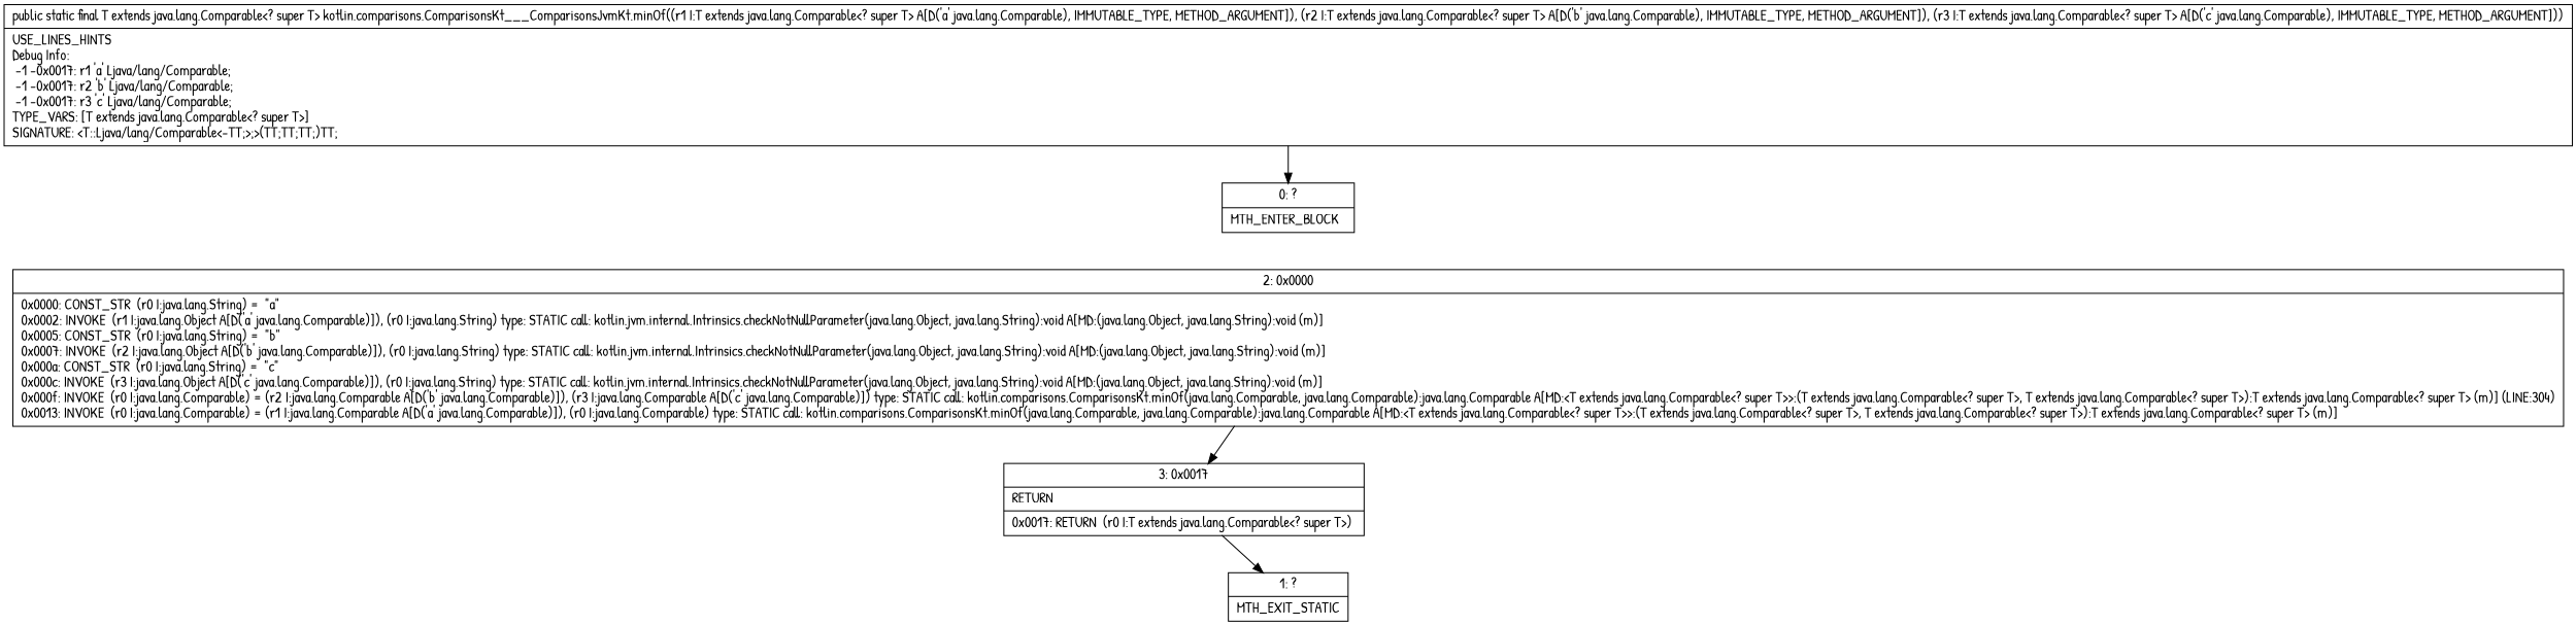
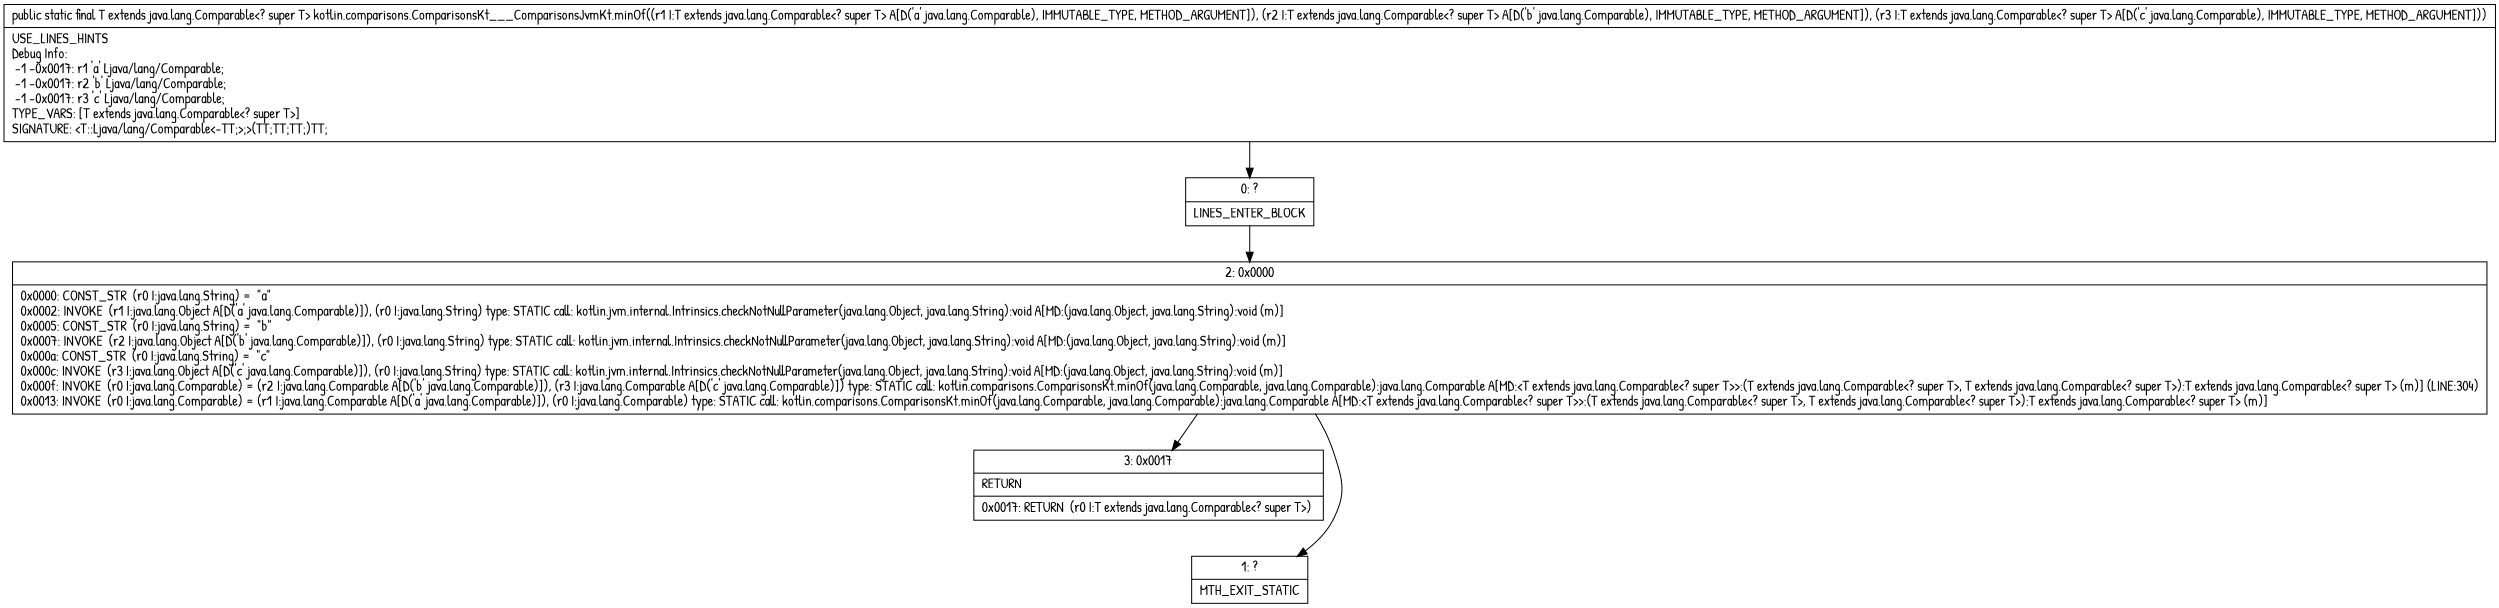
  digraph {
    fontname="Patrick Hand"
    node [fontname="Patrick Hand" shape=record]
    edge [fontname="Patrick Hand"]
-   n1 [label="{0\:\ ?|MTH_ENTER_BLOCK\l}"]
+   n1 [label="{0\:\ ?|LINES_ENTER_BLOCK\l}"]
    n2 [label="{2\:\ 0x0000|0x0000: CONST_STR  (r0 I:java.lang.String) =  \"a\" \l0x0002: INVOKE  (r1 I:java.lang.Object A[D('a' java.lang.Comparable)]), (r0 I:java.lang.String) type: STATIC call: kotlin.jvm.internal.Intrinsics.checkNotNullParameter(java.lang.Object, java.lang.String):void A[MD:(java.lang.Object, java.lang.String):void (m)]\l0x0005: CONST_STR  (r0 I:java.lang.String) =  \"b\" \l0x0007: INVOKE  (r2 I:java.lang.Object A[D('b' java.lang.Comparable)]), (r0 I:java.lang.String) type: STATIC call: kotlin.jvm.internal.Intrinsics.checkNotNullParameter(java.lang.Object, java.lang.String):void A[MD:(java.lang.Object, java.lang.String):void (m)]\l0x000a: CONST_STR  (r0 I:java.lang.String) =  \"c\" \l0x000c: INVOKE  (r3 I:java.lang.Object A[D('c' java.lang.Comparable)]), (r0 I:java.lang.String) type: STATIC call: kotlin.jvm.internal.Intrinsics.checkNotNullParameter(java.lang.Object, java.lang.String):void A[MD:(java.lang.Object, java.lang.String):void (m)]\l0x000f: INVOKE  (r0 I:java.lang.Comparable) = (r2 I:java.lang.Comparable A[D('b' java.lang.Comparable)]), (r3 I:java.lang.Comparable A[D('c' java.lang.Comparable)]) type: STATIC call: kotlin.comparisons.ComparisonsKt.minOf(java.lang.Comparable, java.lang.Comparable):java.lang.Comparable A[MD:\<T extends java.lang.Comparable\<? super T\>\>:(T extends java.lang.Comparable\<? super T\>, T extends java.lang.Comparable\<? super T\>):T extends java.lang.Comparable\<? super T\> (m)] (LINE:304)\l0x0013: INVOKE  (r0 I:java.lang.Comparable) = (r1 I:java.lang.Comparable A[D('a' java.lang.Comparable)]), (r0 I:java.lang.Comparable) type: STATIC call: kotlin.comparisons.ComparisonsKt.minOf(java.lang.Comparable, java.lang.Comparable):java.lang.Comparable A[MD:\<T extends java.lang.Comparable\<? super T\>\>:(T extends java.lang.Comparable\<? super T\>, T extends java.lang.Comparable\<? super T\>):T extends java.lang.Comparable\<? super T\> (m)]\l}"]
    n3 [label="{3\:\ 0x0017|RETURN\l|0x0017: RETURN  (r0 I:T extends java.lang.Comparable\<? super T\>) \l}"]
    n4 [label="{1\:\ ?|MTH_EXIT_STATIC\l}"]
    n5 [label="{public static final T extends java.lang.Comparable\<? super T\> kotlin.comparisons.ComparisonsKt___ComparisonsJvmKt.minOf((r1 I:T extends java.lang.Comparable\<? super T\> A[D('a' java.lang.Comparable), IMMUTABLE_TYPE, METHOD_ARGUMENT]), (r2 I:T extends java.lang.Comparable\<? super T\> A[D('b' java.lang.Comparable), IMMUTABLE_TYPE, METHOD_ARGUMENT]), (r3 I:T extends java.lang.Comparable\<? super T\> A[D('c' java.lang.Comparable), IMMUTABLE_TYPE, METHOD_ARGUMENT]))  | USE_LINES_HINTS\lDebug Info:\l  \-1 \-0x0017: r1 'a' Ljava\/lang\/Comparable;\l  \-1 \-0x0017: r2 'b' Ljava\/lang\/Comparable;\l  \-1 \-0x0017: r3 'c' Ljava\/lang\/Comparable;\lTYPE_VARS: [T extends java.lang.Comparable\<? super T\>]\lSIGNATURE: \<T::Ljava\/lang\/Comparable\<\-TT;\>;\>(TT;TT;TT;)TT;\l}"]
+   n1 -> n2
    n2 -> n3
-   n3 -> n4
+   n2 -> n4
    n5 -> n1
  }
